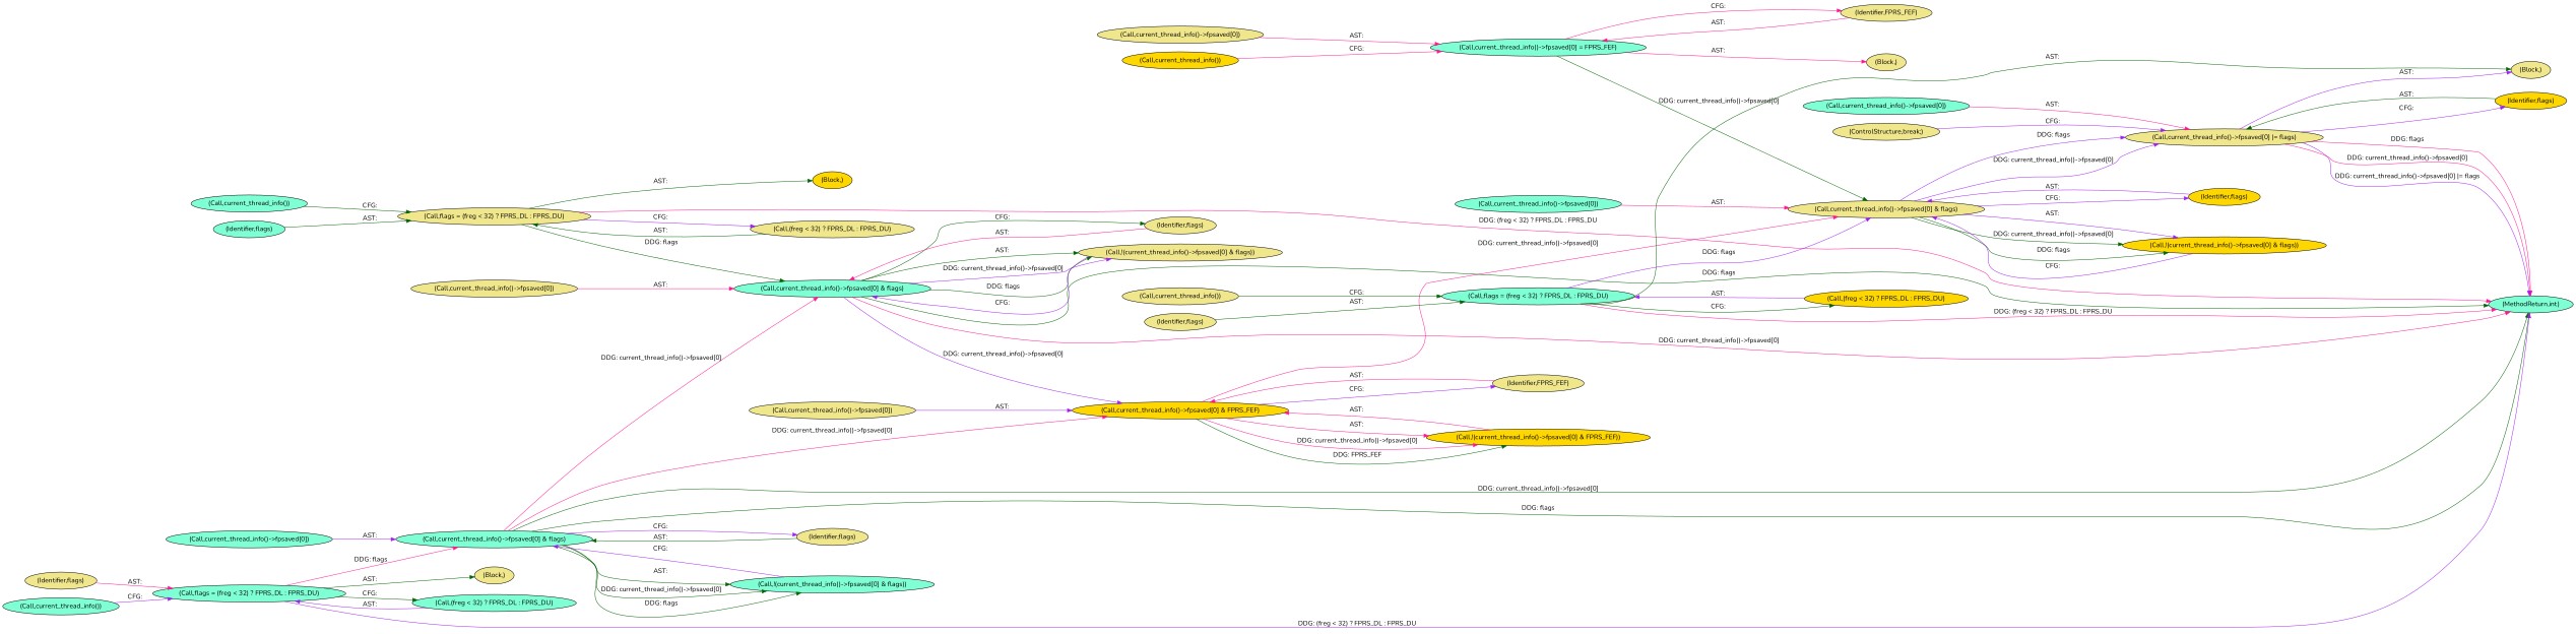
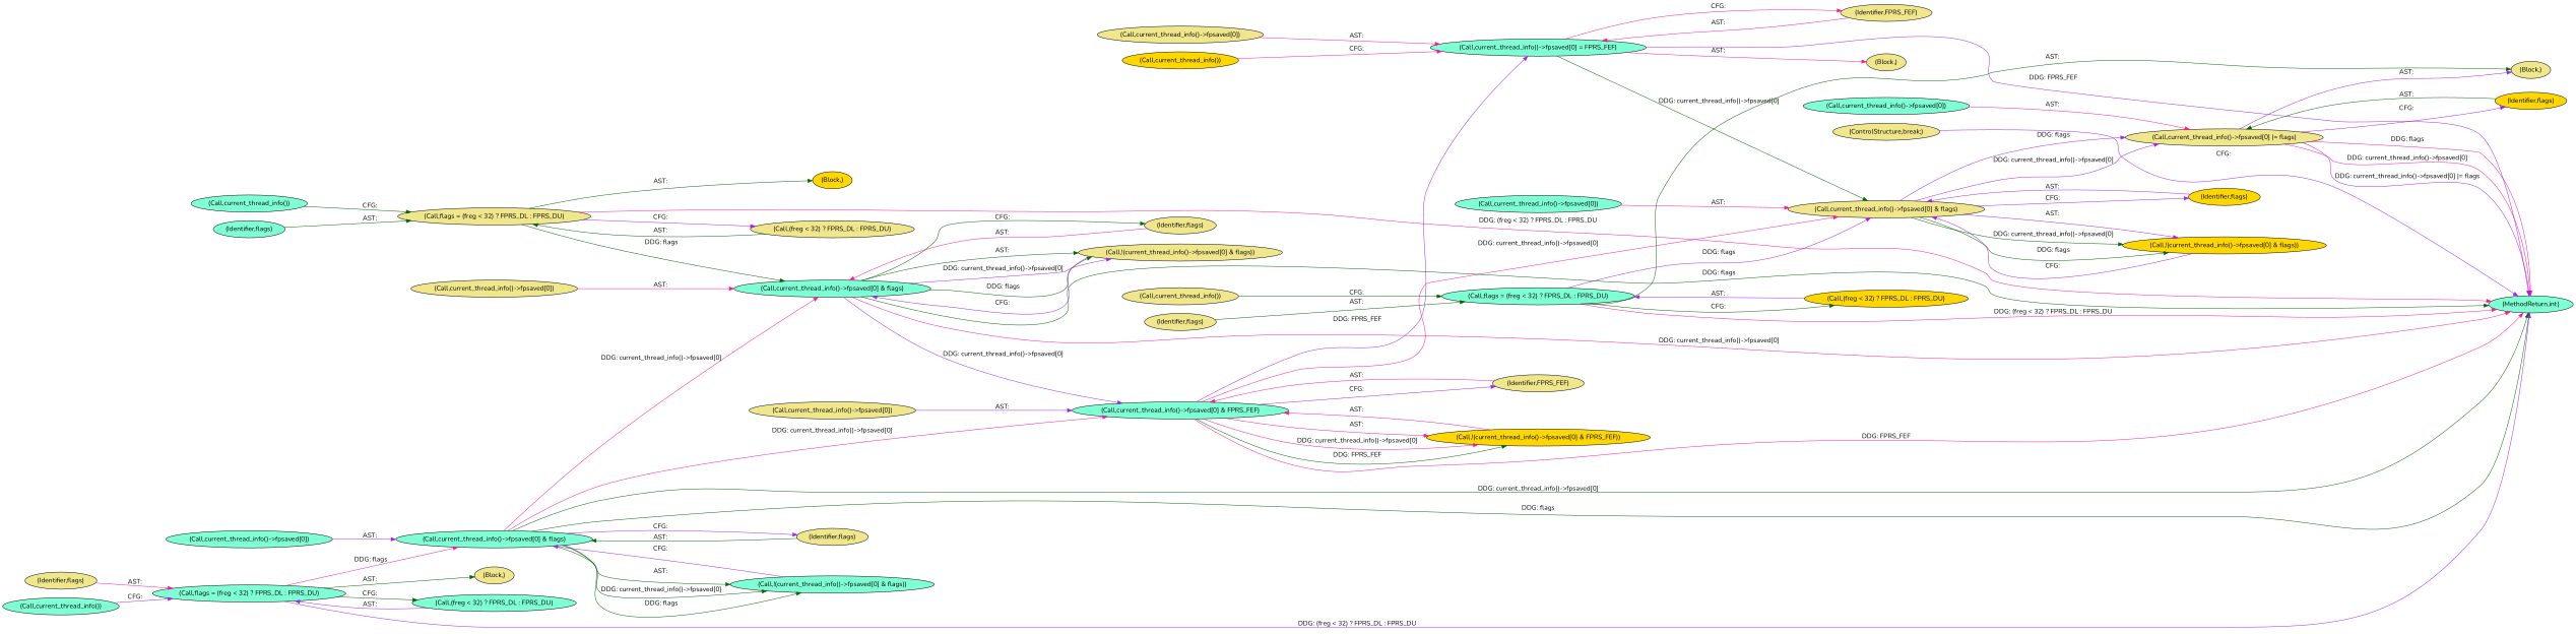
  digraph {
    fontname=Nunito
    rankdir=LR
    node [fillcolor=khaki fontname=Nunito style=filled]
    edge [color=purple fontname=Nunito]
    n1 [label="(Call,current_thread_info()->fpsaved[0] |= flags)"]
    n2 [fillcolor=aquamarine label="(MethodReturn,int)"]
    n3 [label="(Block,)"]
    n4 [fillcolor=gold label="(Identifier,flags)"]
    n5 [label="(Call,current_thread_info()->fpsaved[0] & flags)"]
    n6 [fillcolor=gold label="(Identifier,flags)"]
    n7 [fillcolor=gold label="(Call,!(current_thread_info()->fpsaved[0] & flags))"]
-   n8 [fillcolor=gold label="(Call,current_thread_info()->fpsaved[0] & FPRS_FEF)"]
+   n8 [fillcolor=aquamarine label="(Call,current_thread_info()->fpsaved[0] & FPRS_FEF)"]
    n9 [fillcolor=aquamarine label="(Call,current_thread_info()->fpsaved[0] = FPRS_FEF)"]
    n10 [fillcolor=gold label="(Call,!(current_thread_info()->fpsaved[0] & FPRS_FEF))"]
    n11 [label="(Identifier,FPRS_FEF)"]
    n12 [label="(Identifier,FPRS_FEF)"]
    n13 [label="(Block,)"]
    n14 [fillcolor=aquamarine label="(Call,current_thread_info()->fpsaved[0] & flags)"]
    n15 [fillcolor=aquamarine label="(Call,current_thread_info()->fpsaved[0] & flags)"]
    n16 [fillcolor=aquamarine label="(Call,!(current_thread_info()->fpsaved[0] & flags))"]
    n17 [label="(Identifier,flags)"]
    n18 [label="(Identifier,flags)"]
    n19 [label="(Call,!(current_thread_info()->fpsaved[0] & flags))"]
    n20 [fillcolor=aquamarine label="(Call,flags = (freg < 32) ? FPRS_DL : FPRS_DU)"]
    n21 [label="(Block,)"]
    n22 [fillcolor=aquamarine label="(Call,(freg < 32) ? FPRS_DL : FPRS_DU)"]
    n23 [label="(Call,flags = (freg < 32) ? FPRS_DL : FPRS_DU)"]
    n24 [label="(Call,(freg < 32) ? FPRS_DL : FPRS_DU)"]
    n25 [fillcolor=gold label="(Block,)"]
    n26 [fillcolor=aquamarine label="(Call,flags = (freg < 32) ? FPRS_DL : FPRS_DU)"]
    n27 [fillcolor=gold label="(Call,(freg < 32) ? FPRS_DL : FPRS_DU)"]
    n28 [label="(Identifier,flags)"]
    n29 [label="(ControlStructure,break;)"]
    n30 [fillcolor=aquamarine label="(Call,current_thread_info())"]
    n31 [label="(Call,current_thread_info()->fpsaved[0])"]
    n32 [fillcolor=aquamarine label="(Call,current_thread_info()->fpsaved[0])"]
    n33 [fillcolor=aquamarine label="(Call,current_thread_info())"]
    n34 [fillcolor=gold label="(Call,current_thread_info())"]
    n35 [label="(Call,current_thread_info())"]
    n36 [fillcolor=aquamarine label="(Identifier,flags)"]
    n37 [fillcolor=aquamarine label="(Call,current_thread_info()->fpsaved[0])"]
    n38 [fillcolor=aquamarine label="(Call,current_thread_info()->fpsaved[0])"]
    n39 [label="(Identifier,flags)"]
    n40 [label="(Call,current_thread_info()->fpsaved[0])"]
    n41 [label="(Call,current_thread_info()->fpsaved[0])"]
    n1 -> n2 [color=deeppink label="DDG: flags"]
    n1 -> n2 [color=deeppink label="DDG: current_thread_info()->fpsaved[0]"]
    n1 -> n2 [label="DDG: current_thread_info()->fpsaved[0] |= flags"]
    n1 -> n3 [label="AST: "]
    n1 -> n4 [label="CFG: "]
    n4 -> n1 [color=darkgreen label="AST: "]
    n5 -> n1 [label="DDG: current_thread_info()->fpsaved[0]"]
    n5 -> n1 [label="DDG: flags"]
    n5 -> n6 [label="CFG: "]
    n5 -> n7 [label="AST: "]
    n5 -> n7 [color=darkgreen label="DDG: current_thread_info()->fpsaved[0]"]
    n5 -> n7 [color=darkgreen label="DDG: flags"]
    n6 -> n5 [label="AST: "]
    n7 -> n5 [label="CFG: "]
+   n8 -> n2 [color=deeppink label="DDG: FPRS_FEF"]
    n8 -> n5 [color=deeppink label="DDG: current_thread_info()->fpsaved[0]"]
+   n8 -> n9 [label="DDG: FPRS_FEF"]
    n8 -> n10 [color=deeppink label="AST: "]
    n8 -> n10 [color=deeppink label="DDG: current_thread_info()->fpsaved[0]"]
    n8 -> n10 [color=darkgreen label="DDG: FPRS_FEF"]
    n8 -> n11 [label="CFG: "]
+   n9 -> n2 [label="DDG: FPRS_FEF"]
    n9 -> n5 [color=darkgreen label="DDG: current_thread_info()->fpsaved[0]"]
    n9 -> n12 [color=deeppink label="CFG: "]
    n9 -> n13 [color=deeppink label="AST: "]
    n10 -> n8 [color=deeppink label="AST: "]
    n11 -> n8 [color=deeppink label="AST: "]
    n12 -> n9 [color=deeppink label="AST: "]
    n14 -> n2 [color=darkgreen label="DDG: current_thread_info()->fpsaved[0]"]
    n14 -> n2 [color=darkgreen label="DDG: flags"]
    n14 -> n8 [color=deeppink label="DDG: current_thread_info()->fpsaved[0]"]
    n14 -> n15 [color=deeppink label="DDG: current_thread_info()->fpsaved[0]"]
    n14 -> n16 [color=darkgreen label="AST: "]
    n14 -> n16 [color=darkgreen label="DDG: current_thread_info()->fpsaved[0]"]
    n14 -> n16 [color=darkgreen label="DDG: flags"]
    n14 -> n17 [label="CFG: "]
    n15 -> n2 [color=darkgreen label="DDG: flags"]
    n15 -> n2 [color=deeppink label="DDG: current_thread_info()->fpsaved[0]"]
    n15 -> n8 [label="DDG: current_thread_info()->fpsaved[0]"]
    n15 -> n18 [color=darkgreen label="CFG: "]
    n15 -> n19 [color=darkgreen label="AST: "]
    n15 -> n19 [label="DDG: current_thread_info()->fpsaved[0]"]
    n15 -> n19 [color=darkgreen label="DDG: flags"]
    n16 -> n14 [label="CFG: "]
    n17 -> n14 [color=darkgreen label="AST: "]
    n18 -> n15 [color=deeppink label="AST: "]
    n19 -> n15 [label="CFG: "]
    n20 -> n2 [label="DDG: (freg < 32) ? FPRS_DL : FPRS_DU"]
    n20 -> n14 [color=deeppink label="DDG: flags"]
    n20 -> n21 [color=darkgreen label="AST: "]
    n20 -> n22 [color=darkgreen label="CFG: "]
    n22 -> n20 [label="AST: "]
    n23 -> n2 [color=deeppink label="DDG: (freg < 32) ? FPRS_DL : FPRS_DU"]
    n23 -> n15 [color=darkgreen label="DDG: flags"]
    n23 -> n24 [label="CFG: "]
    n23 -> n25 [color=darkgreen label="AST: "]
    n24 -> n23 [color=darkgreen label="AST: "]
    n26 -> n2 [color=deeppink label="DDG: (freg < 32) ? FPRS_DL : FPRS_DU"]
    n26 -> n3 [color=darkgreen label="AST: "]
    n26 -> n5 [label="DDG: flags"]
    n26 -> n27 [color=darkgreen label="CFG: "]
    n27 -> n26 [label="AST: "]
    n28 -> n20 [color=deeppink label="AST: "]
-   n29 -> n1 [label="CFG: "]
+   n29 -> n2 [label="CFG: "]
    n30 -> n23 [color=darkgreen label="CFG: "]
    n31 -> n9 [color=deeppink label="AST: "]
    n32 -> n5 [color=deeppink label="AST: "]
    n33 -> n20 [label="CFG: "]
    n34 -> n9 [color=deeppink label="CFG: "]
    n35 -> n26 [color=darkgreen label="CFG: "]
    n36 -> n23 [color=darkgreen label="AST: "]
    n37 -> n1 [color=deeppink label="AST: "]
    n38 -> n14 [label="AST: "]
    n39 -> n26 [color=darkgreen label="AST: "]
    n40 -> n8 [label="AST: "]
    n41 -> n15 [color=deeppink label="AST: "]
  }
